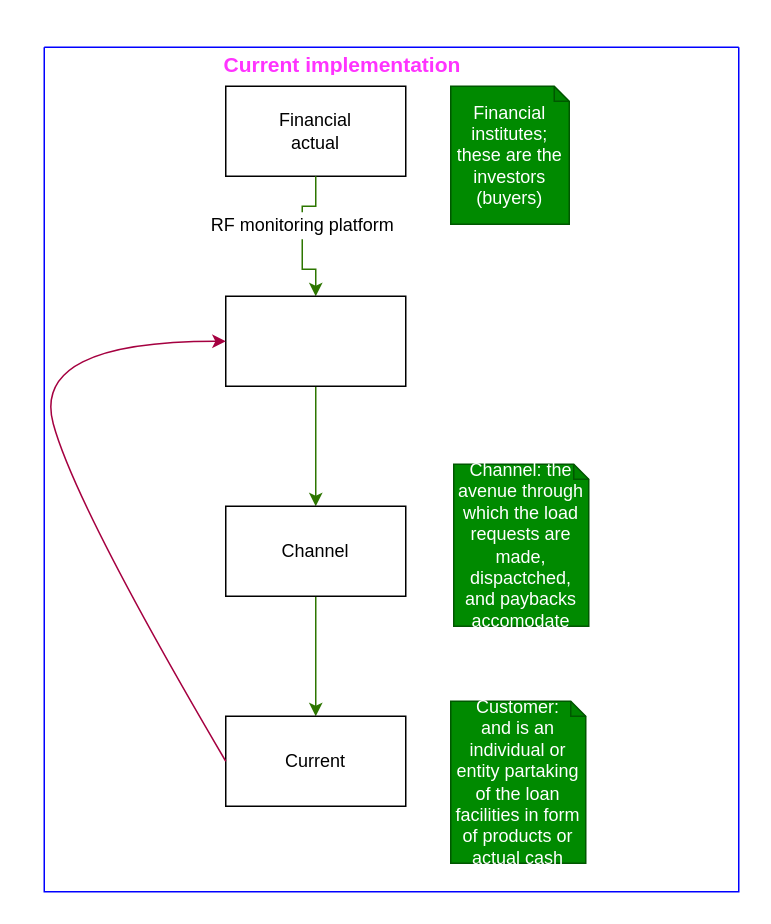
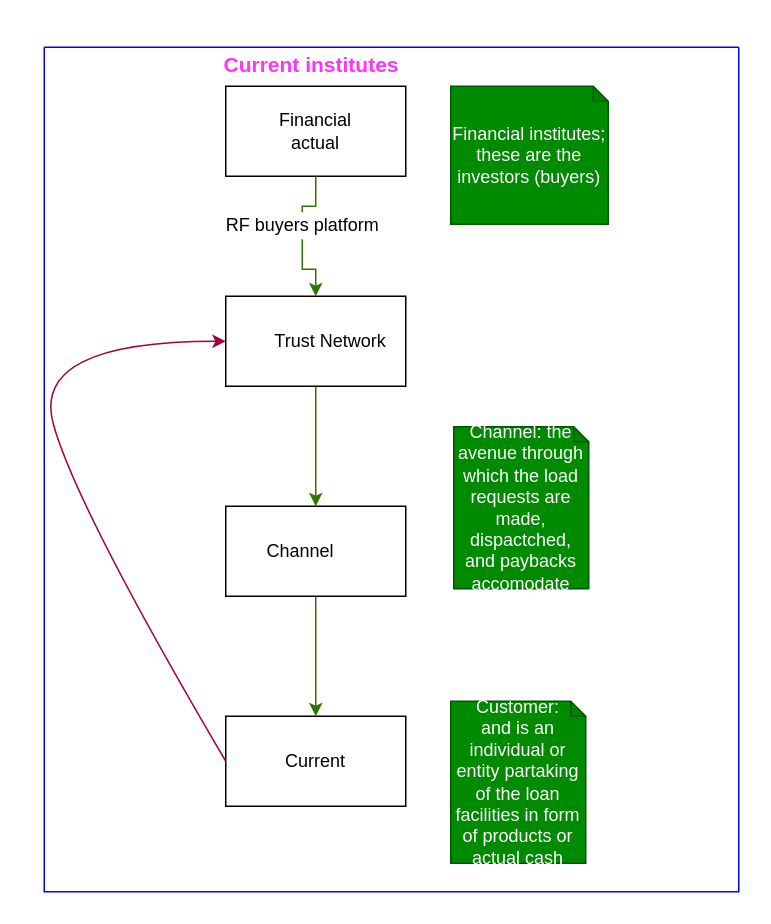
  <mxCell id="0" />
  <mxCell id="1" parent="0" />
  <mxCell id="2" value="" style="edgeStyle=orthogonalEdgeStyle;rounded=0;orthogonalLoop=1;jettySize=auto;html=1;fillColor=#60a917;strokeColor=#2D7600;startArrow=none;" parent="1" source="19" target="6" edge="1"><mxGeometry relative="1" as="geometry" /></mxCell>
  <mxCell id="3" value="" style="rounded=0;whiteSpace=wrap;html=1;" parent="1" vertex="1"><mxGeometry x="150" y="57" width="120" height="60" as="geometry" /></mxCell>
  <mxCell id="4" value="Financial actual" style="text;html=1;strokeColor=none;fillColor=none;align=center;verticalAlign=middle;whiteSpace=wrap;rounded=0;" parent="1" vertex="1"><mxGeometry x="180" y="72" width="60" height="30" as="geometry" /></mxCell>
  <mxCell id="5" value="" style="edgeStyle=orthogonalEdgeStyle;rounded=0;orthogonalLoop=1;jettySize=auto;html=1;fillColor=#60a917;strokeColor=#2D7600;" parent="1" source="6" target="9" edge="1"><mxGeometry relative="1" as="geometry" /></mxCell>
  <mxCell id="6" value="" style="rounded=0;whiteSpace=wrap;html=1;" parent="1" vertex="1"><mxGeometry x="150" y="197" width="120" height="60" as="geometry" /></mxCell>
+ <mxCell id="7" value="Trust Network" style="text;html=1;strokeColor=none;fillColor=none;align=center;verticalAlign=middle;whiteSpace=wrap;rounded=0;" parent="1" vertex="1"><mxGeometry x="180" y="217" width="80" height="20" as="geometry" /></mxCell>
  <mxCell id="8" value="" style="edgeStyle=orthogonalEdgeStyle;rounded=0;orthogonalLoop=1;jettySize=auto;html=1;fillColor=#60a917;strokeColor=#2D7600;" parent="1" source="9" target="11" edge="1"><mxGeometry relative="1" as="geometry" /></mxCell>
  <mxCell id="9" value="" style="rounded=0;whiteSpace=wrap;html=1;" parent="1" vertex="1"><mxGeometry x="150" y="337" width="120" height="60" as="geometry" /></mxCell>
- <mxCell id="10" value="Channel" style="text;html=1;strokeColor=none;fillColor=none;align=center;verticalAlign=middle;whiteSpace=wrap;rounded=0;" parent="1" vertex="1"><mxGeometry x="170" y="357" width="80" height="20" as="geometry" /></mxCell>
+ <mxCell id="10" value="Channel" style="text;html=1;strokeColor=none;fillColor=none;align=center;verticalAlign=middle;whiteSpace=wrap;rounded=0;" parent="1" vertex="1"><mxGeometry x="160" y="357" width="80" height="20" as="geometry" /></mxCell>
  <mxCell id="11" value="" style="rounded=0;whiteSpace=wrap;html=1;" parent="1" vertex="1"><mxGeometry x="150" y="477" width="120" height="60" as="geometry" /></mxCell>
  <mxCell id="12" value="Current" style="text;html=1;strokeColor=none;fillColor=none;align=center;verticalAlign=middle;whiteSpace=wrap;rounded=0;" parent="1" vertex="1"><mxGeometry x="170" y="497" width="80" height="20" as="geometry" /></mxCell>
  <mxCell id="13" value="" style="curved=1;endArrow=classic;html=1;exitX=0;exitY=0.5;exitDx=0;exitDy=0;entryX=0;entryY=0.5;entryDx=0;entryDy=0;fillColor=#d80073;strokeColor=#A50040;" parent="1" source="11" target="6" edge="1"><mxGeometry width="50" height="50" relative="1" as="geometry"><mxPoint x="200" y="357" as="sourcePoint" /><mxPoint x="140" y="227" as="targetPoint" /><Array as="points"><mxPoint x="50" y="337" /><mxPoint x="20" y="227" /></Array></mxGeometry></mxCell>
- <mxCell id="14" value="&lt;h1&gt;&lt;font style=&quot;font-size: 14px&quot; color=&quot;#ff33ff&quot;&gt;Current implementation&lt;/font&gt;&lt;/h1&gt;" style="text;html=1;strokeColor=none;fillColor=none;spacing=5;spacingTop=-20;whiteSpace=wrap;overflow=hidden;rounded=0;" parent="1" vertex="1"><mxGeometry x="144" y="20" width="170" height="30" as="geometry" /></mxCell>
- <mxCell id="15" value="Financial institutes; these are the investors (buyers)" style="shape=note;whiteSpace=wrap;html=1;backgroundOutline=1;darkOpacity=0.05;fillColor=#008a00;strokeColor=#005700;fontColor=#ffffff;size=10;" parent="1" vertex="1"><mxGeometry x="300" y="57" width="79" height="92" as="geometry" /></mxCell>
- <mxCell id="16" value="Channel: the avenue through which the load requests are made, dispactched, and paybacks accomodate" style="shape=note;whiteSpace=wrap;html=1;backgroundOutline=1;darkOpacity=0.05;fillColor=#008a00;strokeColor=#005700;fontColor=#ffffff;size=10;" parent="1" vertex="1"><mxGeometry x="302" y="309" width="90" height="108" as="geometry" /></mxCell>
+ <mxCell id="14" value="&lt;h1&gt;&lt;font style=&quot;font-size: 14px&quot; color=&quot;#ff33ff&quot;&gt;Current institutes&lt;/font&gt;&lt;/h1&gt;" style="text;html=1;strokeColor=none;fillColor=none;spacing=5;spacingTop=-20;whiteSpace=wrap;overflow=hidden;rounded=0;" parent="1" vertex="1"><mxGeometry x="144" y="20" width="170" height="30" as="geometry" /></mxCell>
+ <mxCell id="15" value="Financial institutes; these are the investors (buyers)" style="shape=note;whiteSpace=wrap;html=1;backgroundOutline=1;darkOpacity=0.05;fillColor=#008a00;strokeColor=#005700;fontColor=#ffffff;size=10;" parent="1" vertex="1"><mxGeometry x="300" y="57" width="105" height="92" as="geometry" /></mxCell>
+ <mxCell id="16" value="Channel: the avenue through which the load requests are made, dispactched, and paybacks accomodate" style="shape=note;whiteSpace=wrap;html=1;backgroundOutline=1;darkOpacity=0.05;fillColor=#008a00;strokeColor=#005700;fontColor=#ffffff;size=10;" parent="1" vertex="1"><mxGeometry x="302" y="284" width="90" height="108" as="geometry" /></mxCell>
  <mxCell id="17" value="Customer:&lt;br&gt;and is an individual or entity partaking of the loan facilities in form of products or actual cash" style="shape=note;whiteSpace=wrap;html=1;backgroundOutline=1;darkOpacity=0.05;fillColor=#008a00;strokeColor=#005700;fontColor=#ffffff;size=10;" parent="1" vertex="1"><mxGeometry x="300" y="467" width="90" height="108" as="geometry" /></mxCell>
  <mxCell id="18" value="" style="swimlane;startSize=0;gradientColor=#FF33FF;strokeColor=#0000FF;" parent="1" vertex="1"><mxGeometry x="29" y="31" width="463" height="563" as="geometry" /></mxCell>
- <mxCell id="19" value="&lt;font color=&quot;#000000&quot;&gt;RF monitoring platform&lt;/font&gt;" style="text;html=1;align=center;verticalAlign=middle;resizable=0;points=[];autosize=1;strokeColor=none;" vertex="1" parent="1"><mxGeometry x="135" y="141" width="132" height="18" as="geometry" /></mxCell>
+ <mxCell id="19" value="&lt;font color=&quot;#000000&quot;&gt;RF buyers platform&lt;/font&gt;" style="text;html=1;align=center;verticalAlign=middle;resizable=0;points=[];autosize=1;strokeColor=none;" vertex="1" parent="1"><mxGeometry x="135" y="141" width="132" height="18" as="geometry" /></mxCell>
  <mxCell id="20" value="" style="edgeStyle=orthogonalEdgeStyle;rounded=0;orthogonalLoop=1;jettySize=auto;html=1;fillColor=#60a917;strokeColor=#2D7600;endArrow=none;" edge="1" parent="1" source="3" target="19"><mxGeometry relative="1" as="geometry"><mxPoint x="210" y="117" as="sourcePoint" /><mxPoint x="210" y="197" as="targetPoint" /></mxGeometry></mxCell>
